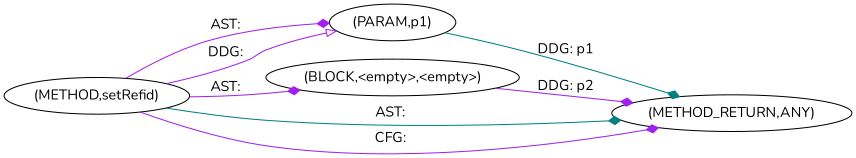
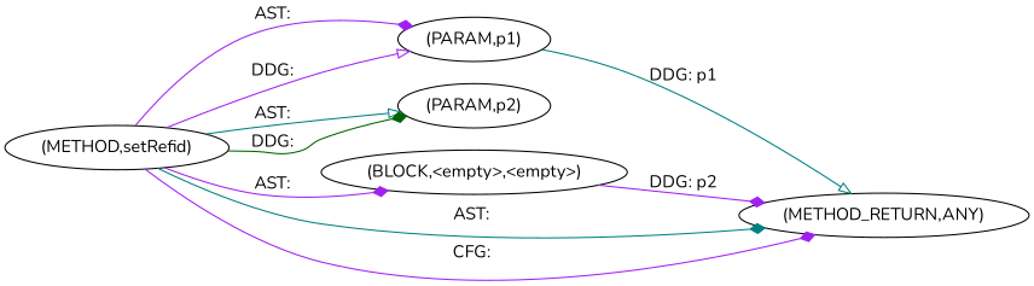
  digraph {
    fontname=Nunito
    rankdir=LR
    node [fontname=Nunito]
    edge [arrowhead=diamond color=purple fontname=Nunito]
    n1 [label=<(METHOD,setRefid)>]
    n2 [label=<(PARAM,p1)>]
+   n3 [label=<(PARAM,p2)>]
    n4 [label=<(BLOCK,&lt;empty&gt;,&lt;empty&gt;)>]
    n5 [label=<(METHOD_RETURN,ANY)>]
    n1 -> n2 [label="AST: "]
    n1 -> n2 [arrowhead=onormal label="DDG: "]
+   n1 -> n3 [arrowhead=onormal color=teal label="AST: "]
+   n1 -> n3 [color=darkgreen label="DDG: "]
    n1 -> n4 [label="AST: "]
    n1 -> n5 [color=teal label="AST: "]
    n1 -> n5 [label="CFG: "]
-   n2 -> n5 [color=teal label="DDG: p1"]
+   n2 -> n5 [arrowhead=onormal color=teal label="DDG: p1"]
    n4 -> n5 [label="DDG: p2"]
  }
